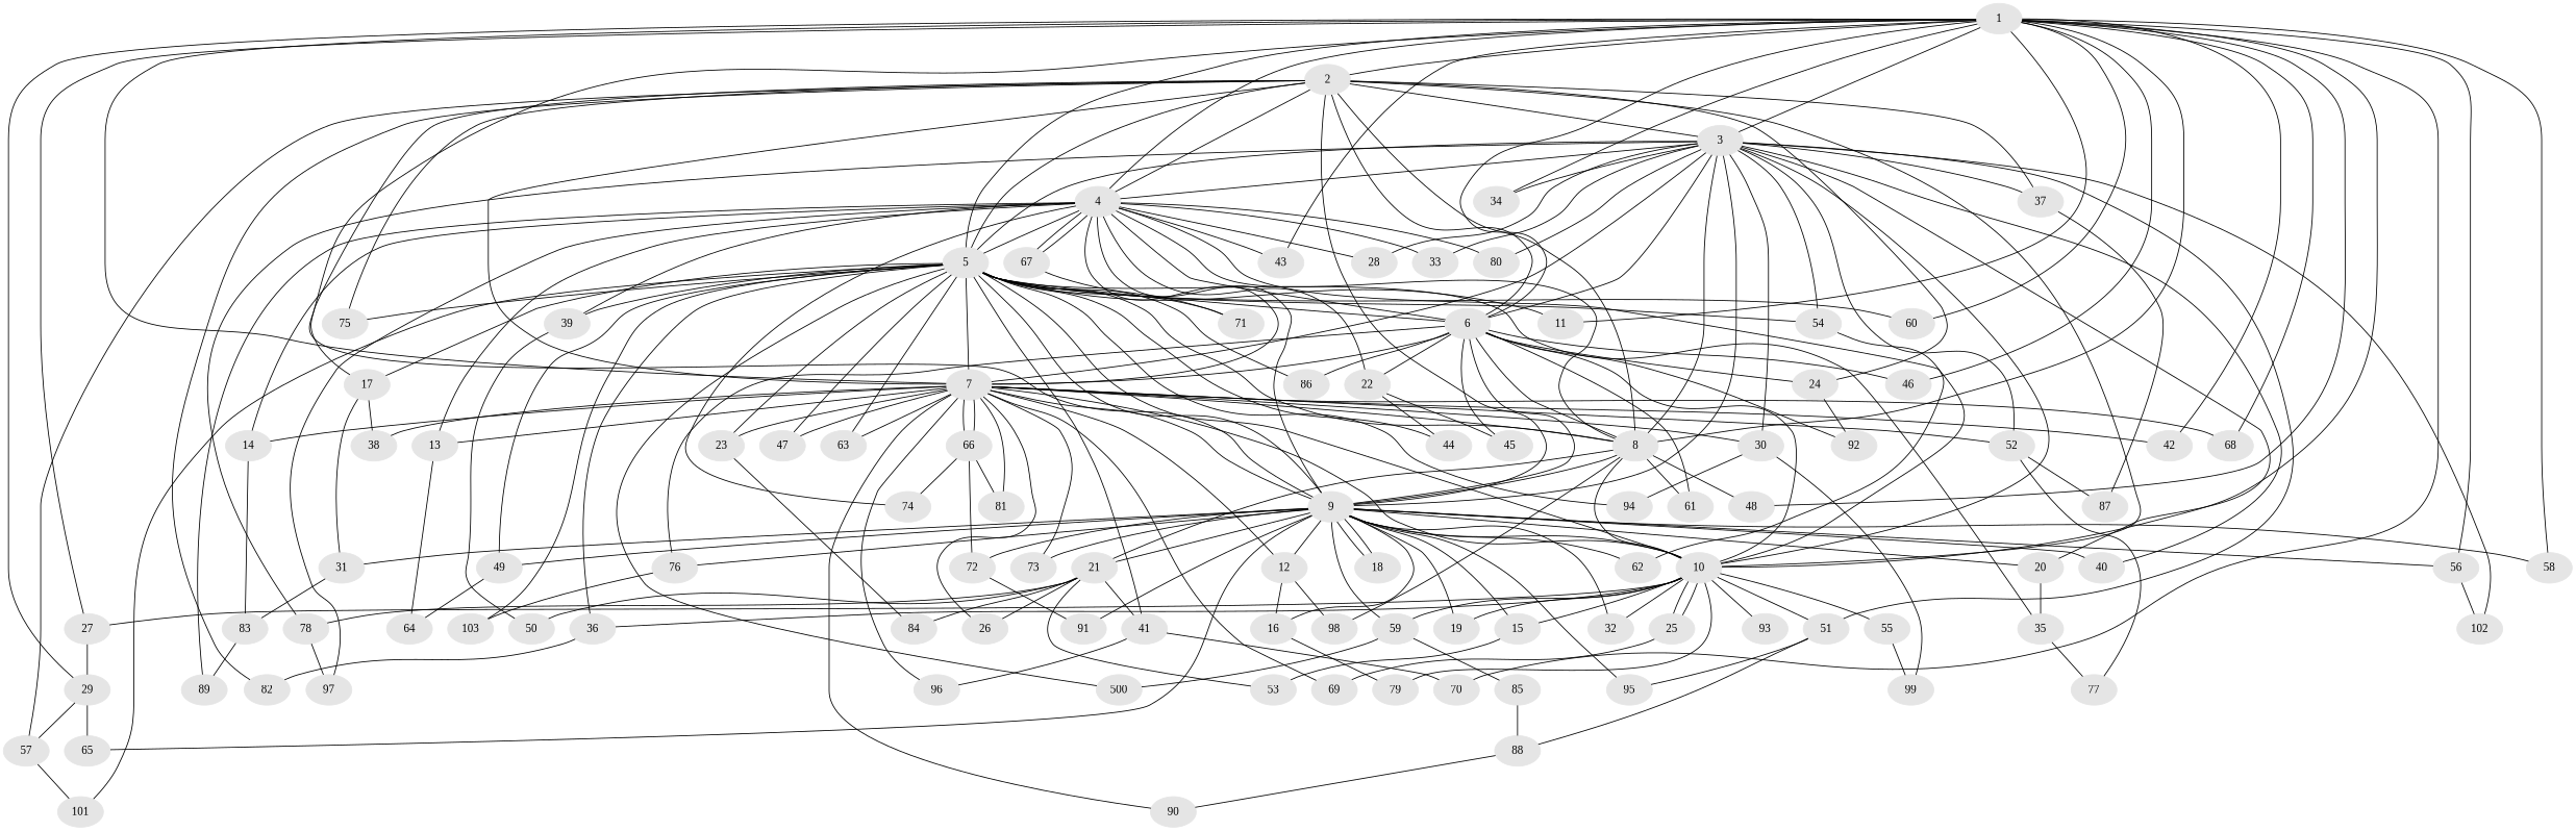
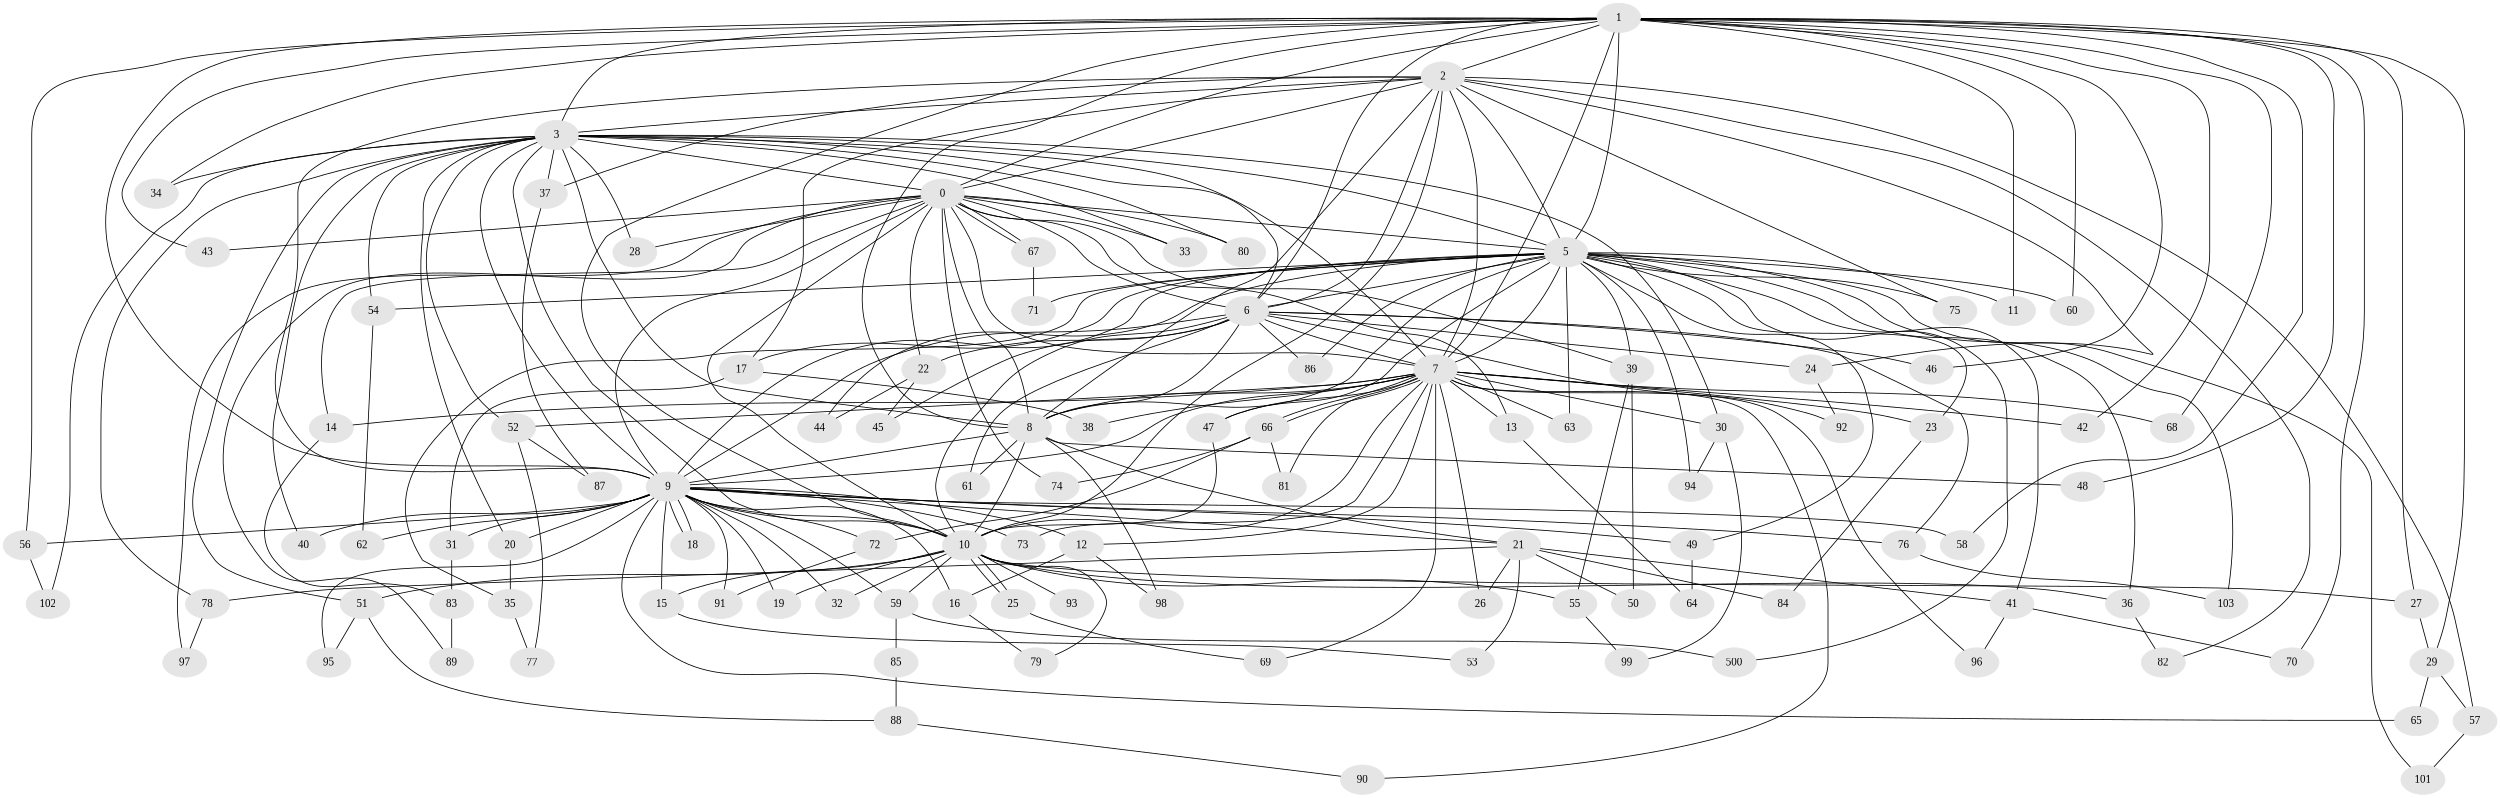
  graph {
    fontname="Liberation Serif"
    node [color=gray90 fontname="Liberation Serif" style=filled]
    edge [fontname="Liberation Serif"]
    1
    2
    3
-   4
+   4 [label=0]
    5
    6
    7
    8
    9
    10
    11
    27
    29
    34
    42
    43
    46
    48
    56
    58
    60
    68
    70
    17
    24
    37
    57
    75
    82
    20
    28
    30
    33
    40
    51
    52
    54
    78
    80
    102
    13
    14
    22
    39
    67
    74
    89
    97
    23
    35
    36
    41
    44
    47
    49
    63
    71
    86
    94
    n60 [label=500]
    101
    103
    45
    61
    76
    92
    12
    26
    38
    66
    69
    73
    81
    90
    96
    21
    98
    15
    16
    18
    19
    31
    32
    59
    62
    65
    72
    91
    95
    93
    25
    55
    79
    87
    99
    88
    77
    64
    83
    50
    84
    53
    85
    1 -- 2
    1 -- 3
    1 -- 4
    1 -- 5
    1 -- 6
    1 -- 7
    1 -- 8
    1 -- 9
    1 -- 10
    1 -- 11
    1 -- 27
    1 -- 29
    1 -- 34
    1 -- 42
    1 -- 43
    1 -- 46
    1 -- 48
    1 -- 56
    1 -- 58
    1 -- 60
    1 -- 68
    1 -- 70
    2 -- 3
    2 -- 4
    2 -- 5
    2 -- 6
    2 -- 7
    2 -- 8
    2 -- 9
    2 -- 10
    2 -- 17
    2 -- 24
    2 -- 37
    2 -- 57
    2 -- 75
    2 -- 82
    3 -- 4
    3 -- 5
    3 -- 6
    3 -- 7
    3 -- 8
    3 -- 9
    3 -- 10
    3 -- 34
    3 -- 37
    3 -- 20
    3 -- 28
    3 -- 30
    3 -- 33
    3 -- 40
    3 -- 51
    3 -- 52
    3 -- 54
    3 -- 78
    3 -- 80
    3 -- 102
    4 -- 5
    4 -- 6
    4 -- 7
    4 -- 8
    4 -- 9
    4 -- 10
    4 -- 43
    4 -- 28
    4 -- 33
    4 -- 80
    4 -- 13
    4 -- 14
    4 -- 22
    4 -- 39
    4 -- 67
    4 -- 67
    4 -- 74
    4 -- 89
    4 -- 97
    5 -- 6
    5 -- 7
    5 -- 8
    5 -- 9
-   5 -- 10
+   47 -- 10
    5 -- 11
    5 -- 60
    5 -- 17
    5 -- 75
    5 -- 54
    5 -- 39
    5 -- 23
    5 -- 35
    5 -- 36
    5 -- 41
    5 -- 44
    5 -- 47
    5 -- 49
    5 -- 63
    5 -- 71
    5 -- 86
    5 -- 94
    5 -- n60
    5 -- 101
    5 -- 103
    6 -- 7
    6 -- 8
    6 -- 9
    6 -- 10
    6 -- 46
    6 -- 24
    6 -- 22
    6 -- 86
    6 -- 45
    6 -- 61
    6 -- 76
    6 -- 92
    7 -- 8
    7 -- 9
    7 -- 10
    7 -- 42
    7 -- 68
    7 -- 30
    7 -- 52
    7 -- 13
    7 -- 14
    7 -- 23
    7 -- 47
    7 -- 63
    7 -- 12
    7 -- 26
    7 -- 38
    7 -- 66
    7 -- 66
    7 -- 69
    7 -- 73
    7 -- 81
    7 -- 90
    7 -- 96
    8 -- 9
    8 -- 10
    8 -- 48
    8 -- 61
    8 -- 21
    8 -- 98
    9 -- 10
    9 -- 56
    9 -- 58
    9 -- 20
    9 -- 40
    9 -- 49
    9 -- 76
    9 -- 12
    9 -- 73
    9 -- 21
    9 -- 15
    9 -- 16
    9 -- 18
    9 -- 18
    9 -- 19
    9 -- 31
    9 -- 32
    9 -- 59
    9 -- 62
    9 -- 65
    9 -- 72
    9 -- 91
    9 -- 95
    10 -- 27
    10 -- 51
    10 -- 36
    10 -- 15
    10 -- 19
    10 -- 32
    10 -- 59
    10 -- 93
    10 -- 25
    10 -- 25
    10 -- 55
    10 -- 79
    27 -- 29
    29 -- 57
    29 -- 65
    56 -- 102
    17 -- 38
    17 -- 31
    24 -- 92
    37 -- 87
    57 -- 101
    20 -- 35
    30 -- 94
    30 -- 99
    51 -- 95
    51 -- 88
    52 -- 87
    52 -- 77
    54 -- 62
    78 -- 97
    13 -- 64
    14 -- 83
    22 -- 44
    22 -- 45
+   39 -- 55
    39 -- 50
    67 -- 71
    23 -- 84
    35 -- 77
    36 -- 82
    41 -- 70
    41 -- 96
    49 -- 64
    76 -- 103
    12 -- 98
    12 -- 16
    66 -- 74
    66 -- 81
    66 -- 72
    21 -- 78
    21 -- 41
    21 -- 26
    21 -- 50
    21 -- 84
    21 -- 53
    15 -- 53
    16 -- 79
    31 -- 83
    59 -- n60
    59 -- 85
    72 -- 91
    25 -- 69
    55 -- 99
    88 -- 90
    83 -- 89
    85 -- 88
  }
